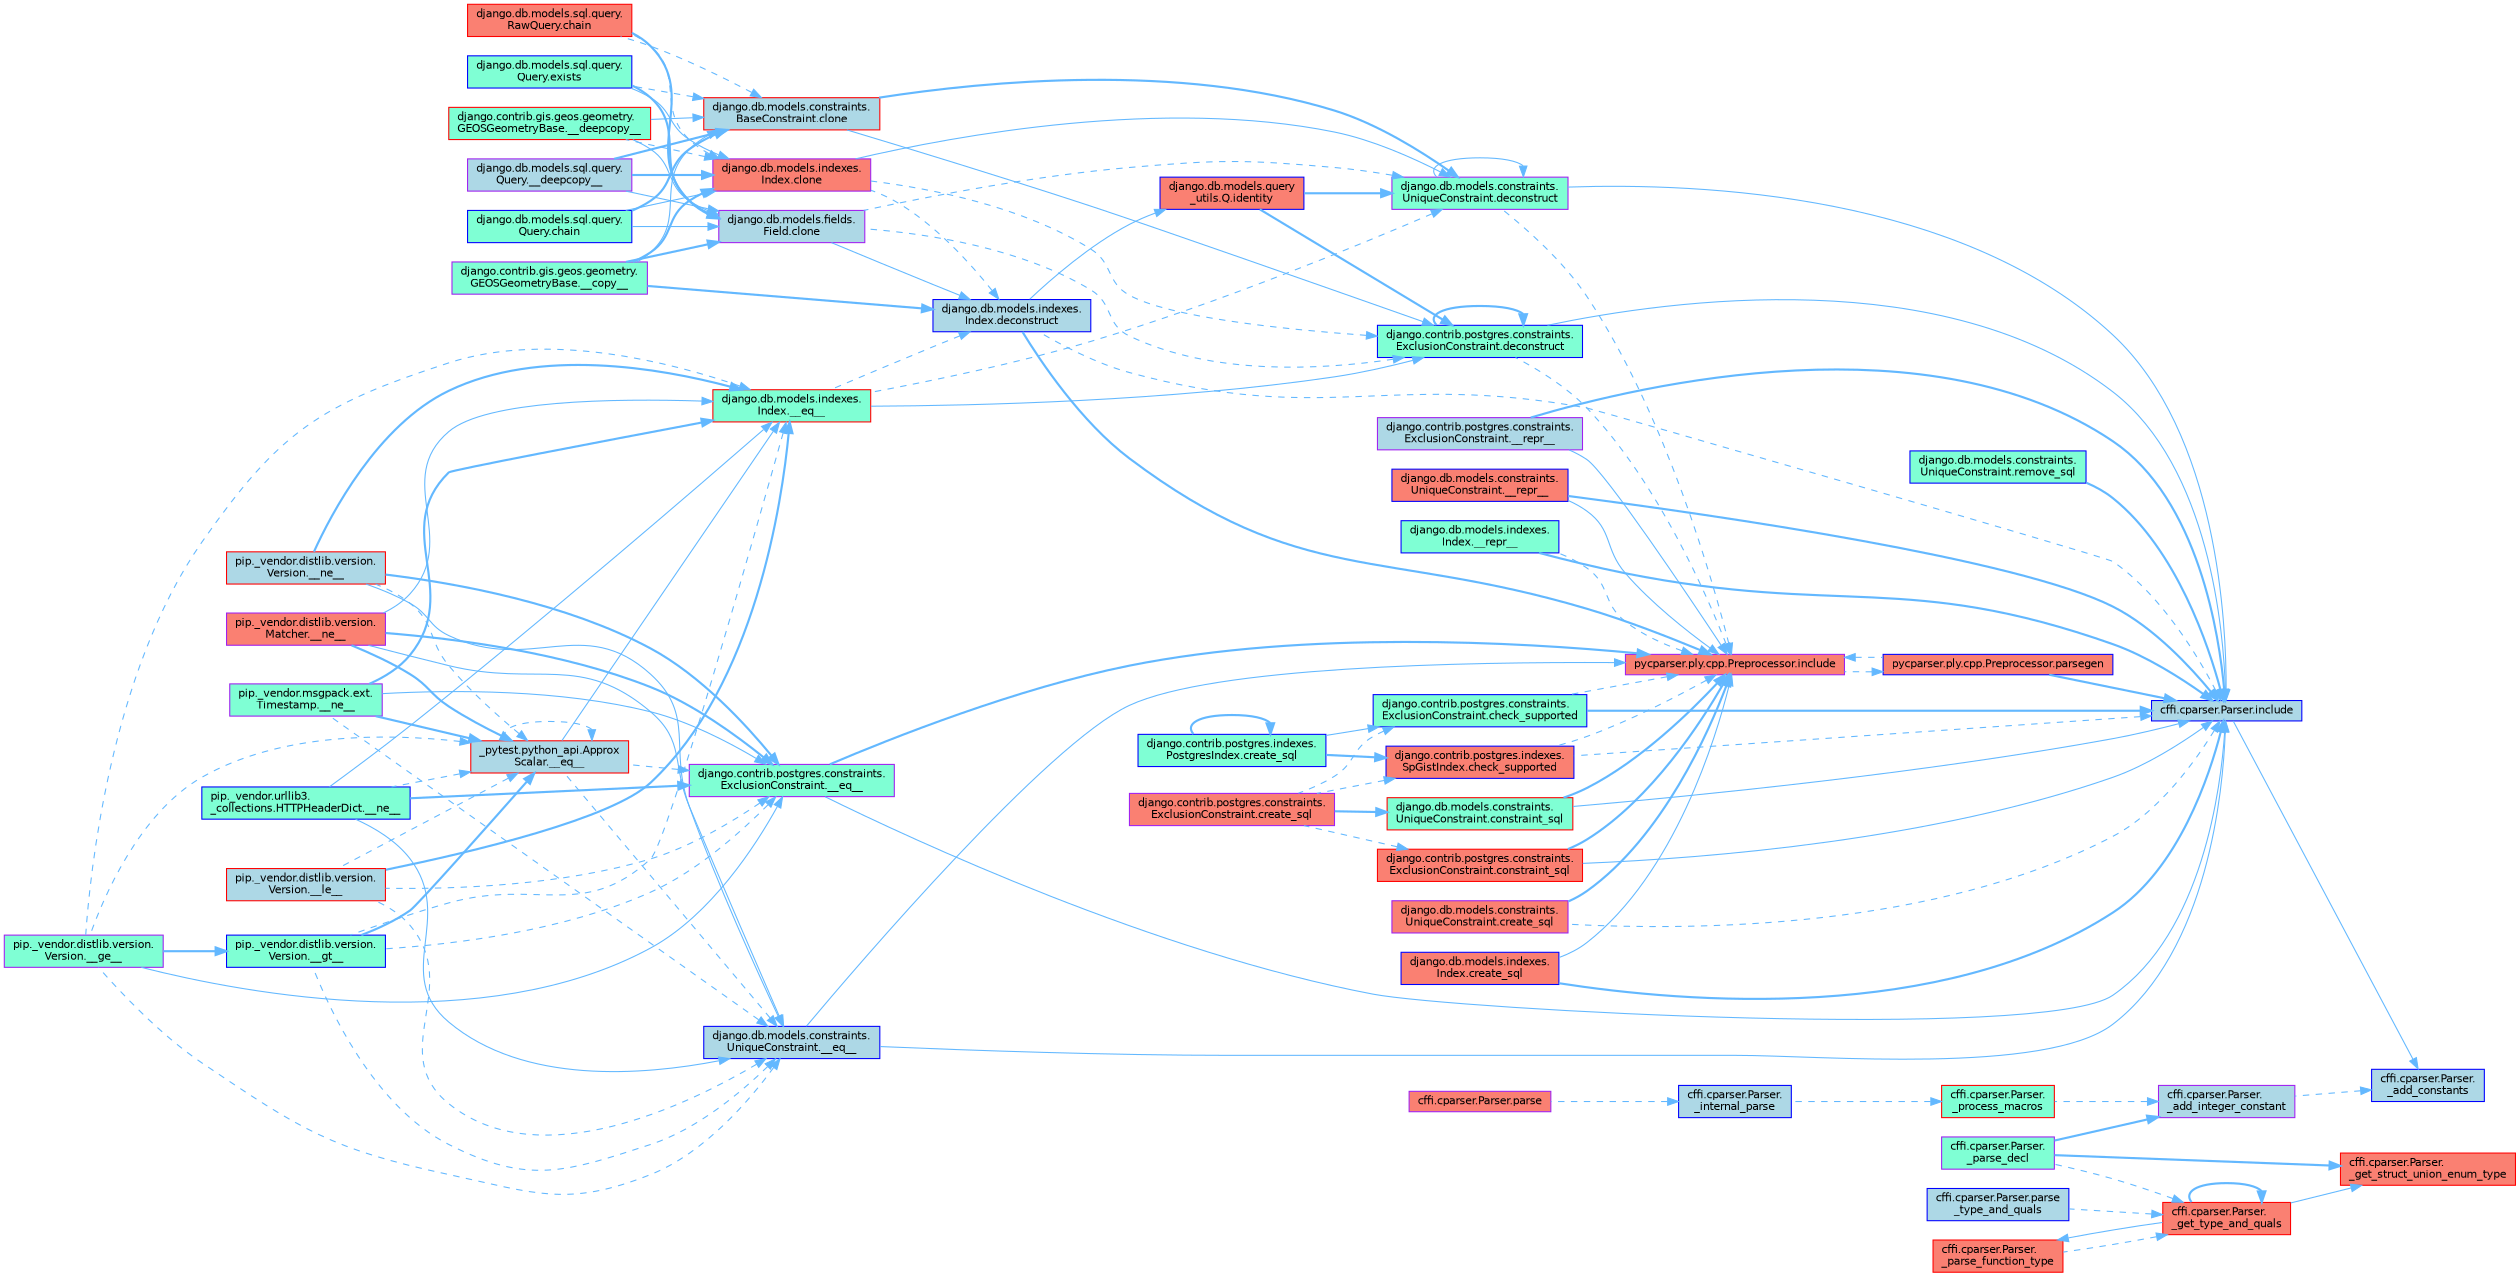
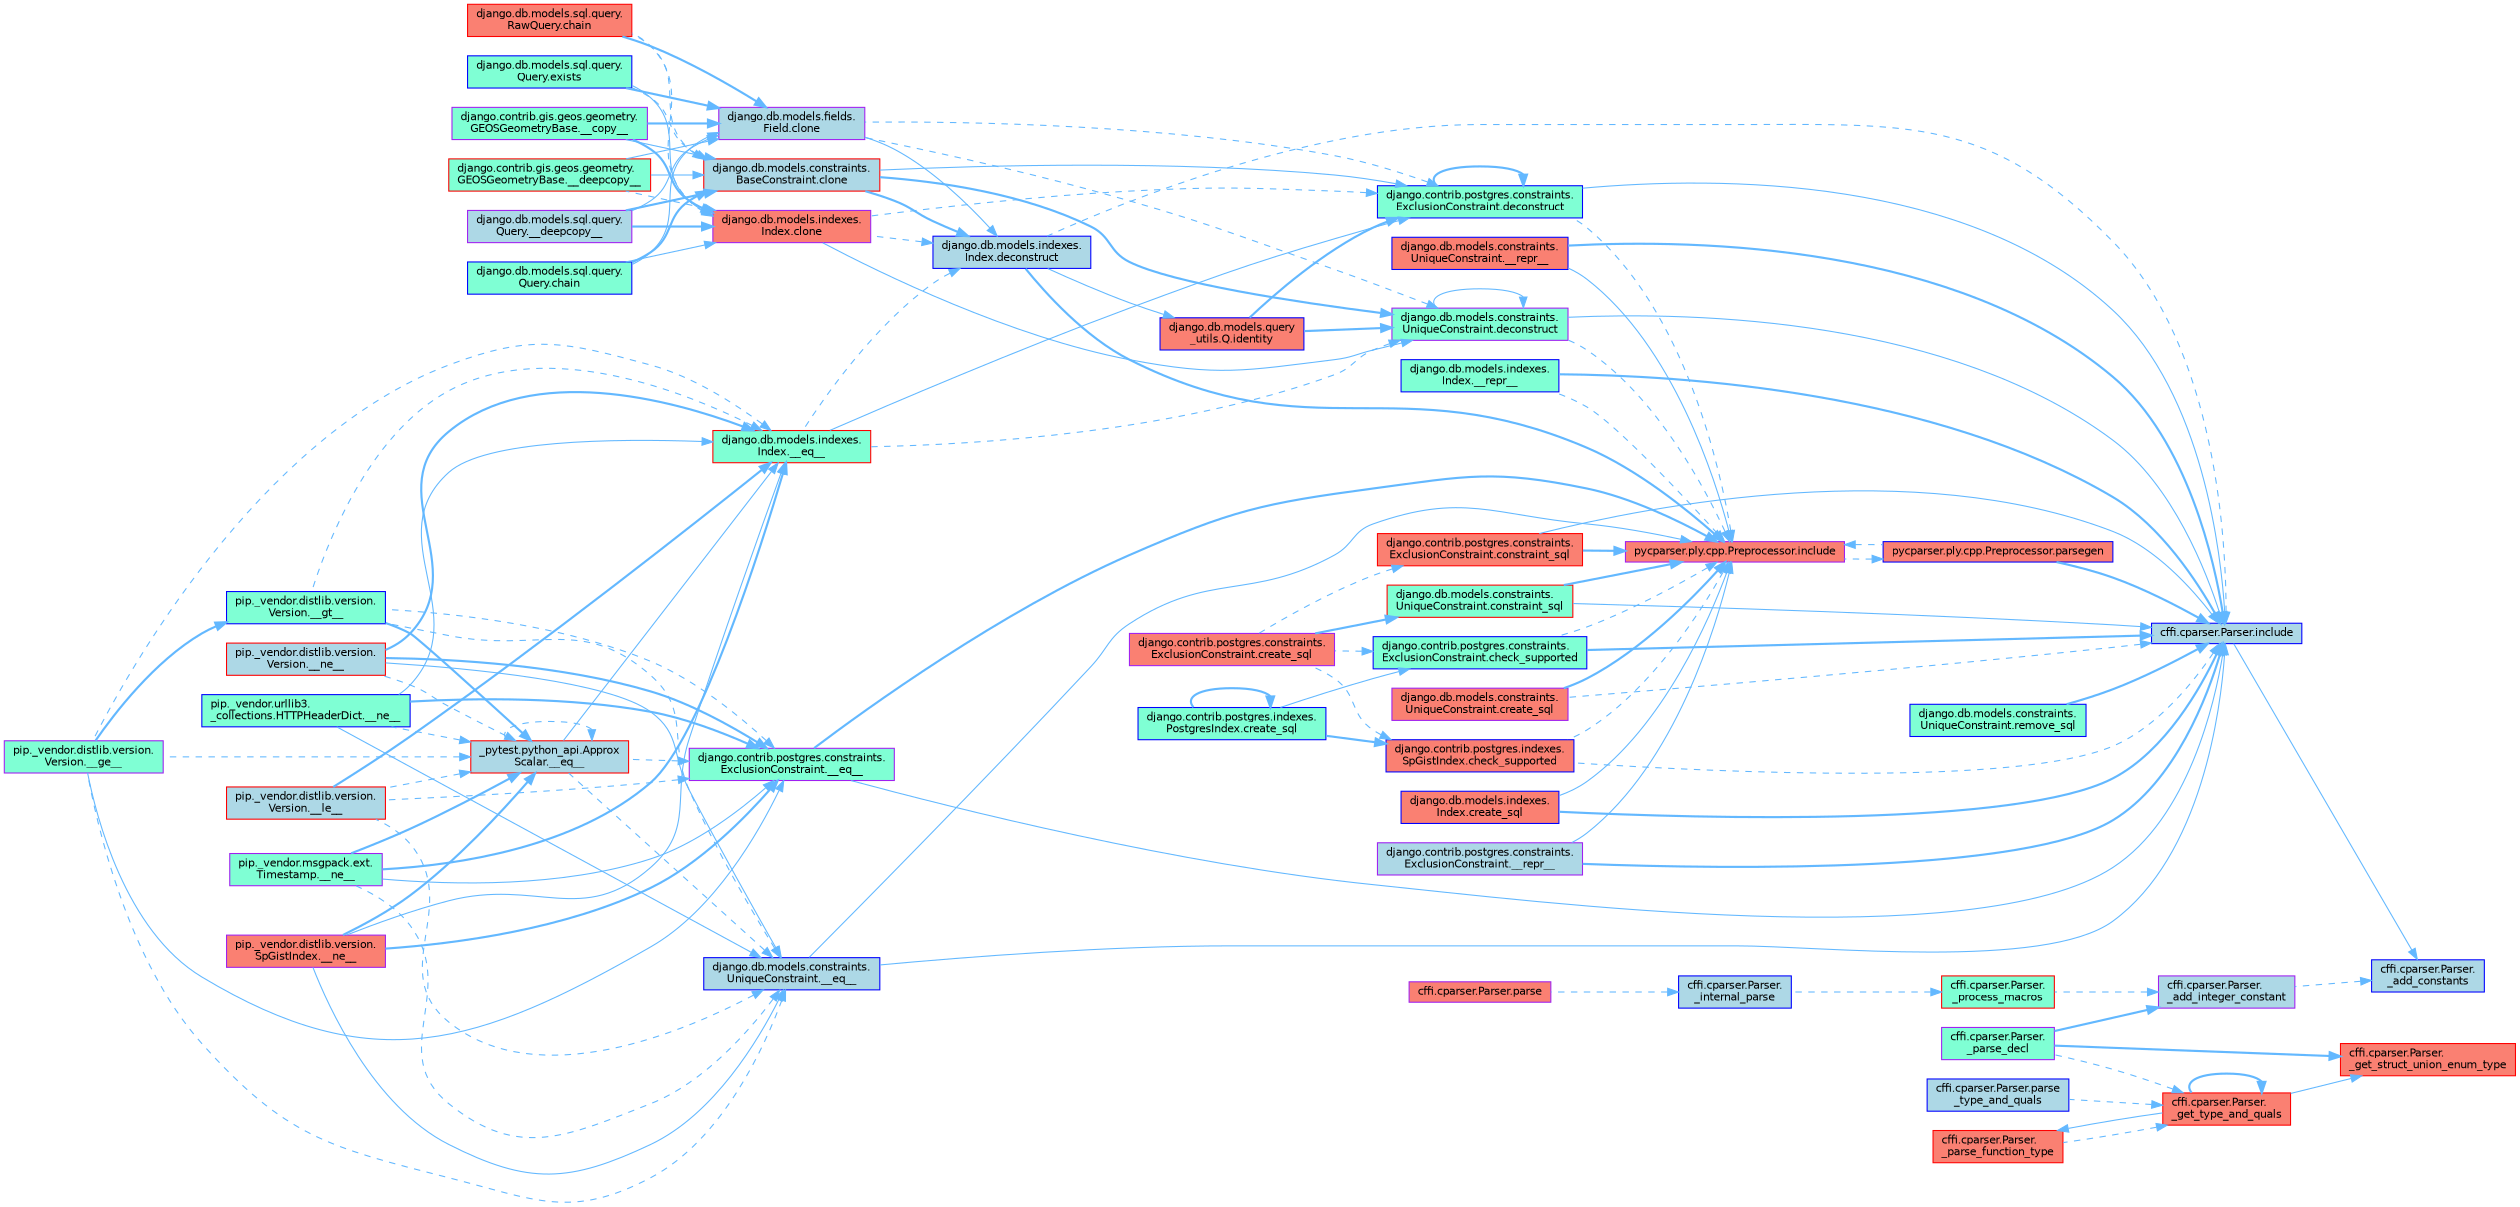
  digraph {
    rankdir=RL
    node [color=blue fillcolor=aquamarine fontname=Helvetica fontsize=10 shape=box style=filled]
    edge [color=steelblue1 dir=back fontname=Helvetica fontsize=10 labelfontname=Helvetica labelfontsize=10 style=dashed]
    n1 [fillcolor=lightblue fontcolor=black height=0.2 label="cffi.cparser.Parser.\l_add_constants" width=0.4]
    n2 [color=purple fillcolor=lightblue height=0.2 label="cffi.cparser.Parser.\l_add_integer_constant" width=0.4]
    n3 [fillcolor=lightblue height=0.2 label="cffi.cparser.Parser.include" width=0.4]
    n4 [color=purple height=0.2 label="cffi.cparser.Parser.\l_parse_decl" width=0.4]
    n5 [color=red height=0.2 label="cffi.cparser.Parser.\l_process_macros" width=0.4]
    n6 [color=purple height=0.2 label="django.contrib.postgres.constraints.\lExclusionConstraint.__eq__" width=0.4]
    n7 [fillcolor=lightblue height=0.2 label="django.db.models.constraints.\lUniqueConstraint.__eq__" width=0.4]
    n8 [color=purple fillcolor=lightblue height=0.2 label="django.contrib.postgres.constraints.\lExclusionConstraint.__repr__" width=0.4]
    n9 [fillcolor=salmon height=0.2 label="django.db.models.constraints.\lUniqueConstraint.__repr__" width=0.4]
    n10 [height=0.2 label="django.db.models.indexes.\lIndex.__repr__" width=0.4]
    n11 [height=0.2 label="django.contrib.postgres.constraints.\lExclusionConstraint.check_supported" width=0.4]
    n12 [fillcolor=salmon height=0.2 label="django.contrib.postgres.indexes.\lSpGistIndex.check_supported" width=0.4]
    n13 [color=red fillcolor=salmon height=0.2 label="django.contrib.postgres.constraints.\lExclusionConstraint.constraint_sql" width=0.4]
    n14 [color=red height=0.2 label="django.db.models.constraints.\lUniqueConstraint.constraint_sql" width=0.4]
    n15 [color=purple fillcolor=salmon height=0.2 label="django.db.models.constraints.\lUniqueConstraint.create_sql" width=0.4]
    n16 [fillcolor=salmon height=0.2 label="django.db.models.indexes.\lIndex.create_sql" width=0.4]
    n17 [height=0.2 label="django.contrib.postgres.constraints.\lExclusionConstraint.deconstruct" width=0.4]
    n18 [color=purple height=0.2 label="django.db.models.constraints.\lUniqueConstraint.deconstruct" width=0.4]
    n19 [fillcolor=lightblue height=0.2 label="django.db.models.indexes.\lIndex.deconstruct" width=0.4]
    n20 [fillcolor=salmon height=0.2 label="pycparser.ply.cpp.Preprocessor.parsegen" width=0.4]
    n21 [height=0.2 label="django.db.models.constraints.\lUniqueConstraint.remove_sql" width=0.4]
    n22 [fillcolor=lightblue height=0.2 label="cffi.cparser.Parser.\l_internal_parse" width=0.4]
    n23 [color=purple fillcolor=salmon height=0.2 label="cffi.cparser.Parser.parse" width=0.4]
    n24 [color=red fillcolor=salmon height=0.2 label="cffi.cparser.Parser.\l_get_struct_union_enum_type" width=0.4]
    n25 [color=red fillcolor=salmon height=0.2 label="cffi.cparser.Parser.\l_get_type_and_quals" width=0.4]
    n26 [color=red fillcolor=salmon height=0.2 label="cffi.cparser.Parser.\l_parse_function_type" width=0.4]
    n27 [fillcolor=lightblue height=0.2 label="cffi.cparser.Parser.parse\l_type_and_quals" width=0.4]
    n28 [color=red fillcolor=lightblue height=0.2 label="_pytest.python_api.Approx\lScalar.__eq__" width=0.4]
    n29 [color=purple height=0.2 label="pip._vendor.distlib.version.\lVersion.__ge__" width=0.4]
    n30 [height=0.2 label="pip._vendor.distlib.version.\lVersion.__gt__" width=0.4]
    n31 [color=red fillcolor=lightblue height=0.2 label="pip._vendor.distlib.version.\lVersion.__le__" width=0.4]
-   n32 [color=purple fillcolor=salmon height=0.2 label="pip._vendor.distlib.version.\lMatcher.__ne__" width=0.4]
+   n32 [color=purple fillcolor=salmon height=0.2 label="pip._vendor.distlib.version.\lSpGistIndex.__ne__" width=0.4]
    n33 [color=red fillcolor=lightblue height=0.2 label="pip._vendor.distlib.version.\lVersion.__ne__" width=0.4]
    n34 [color=purple height=0.2 label="pip._vendor.msgpack.ext.\lTimestamp.__ne__" width=0.4]
    n35 [height=0.2 label="pip._vendor.urllib3.\l_collections.HTTPHeaderDict.__ne__" width=0.4]
    n36 [color=purple fillcolor=salmon height=0.2 label="django.contrib.postgres.constraints.\lExclusionConstraint.create_sql" width=0.4]
    n37 [height=0.2 label="django.contrib.postgres.indexes.\lPostgresIndex.create_sql" width=0.4]
    n38 [color=red height=0.2 label="django.db.models.indexes.\lIndex.__eq__" width=0.4]
    n39 [color=red fillcolor=lightblue height=0.2 label="django.db.models.constraints.\lBaseConstraint.clone" width=0.4]
    n40 [color=purple fillcolor=lightblue height=0.2 label="django.db.models.fields.\lField.clone" width=0.4]
    n41 [color=purple fillcolor=salmon height=0.2 label="django.db.models.indexes.\lIndex.clone" width=0.4]
    n42 [fillcolor=salmon height=0.2 label="django.db.models.query\l_utils.Q.identity" width=0.4]
    n43 [color=purple fillcolor=salmon height=0.2 label="pycparser.ply.cpp.Preprocessor.include" width=0.4]
    n44 [color=purple height=0.2 label="django.contrib.gis.geos.geometry.\lGEOSGeometryBase.__copy__" width=0.4]
    n45 [color=red height=0.2 label="django.contrib.gis.geos.geometry.\lGEOSGeometryBase.__deepcopy__" width=0.4]
    n46 [color=purple fillcolor=lightblue height=0.2 label="django.db.models.sql.query.\lQuery.__deepcopy__" width=0.4]
    n47 [height=0.2 label="django.db.models.sql.query.\lQuery.chain" width=0.4]
    n48 [color=red fillcolor=salmon height=0.2 label="django.db.models.sql.query.\lRawQuery.chain" width=0.4]
    n49 [height=0.2 label="django.db.models.sql.query.\lQuery.exists" width=0.4]
    n1 -> n2
    n1 -> n3 [style=solid]
    n2 -> n4 [style=bold]
    n2 -> n5
    n3 -> n6 [style=solid]
    n3 -> n7 [style=solid]
    n3 -> n8 [style=bold]
    n3 -> n9 [style=bold]
    n3 -> n10 [style=bold]
    n3 -> n11 [style=bold]
    n3 -> n12
    n3 -> n13 [style=solid]
    n3 -> n14 [style=solid]
    n3 -> n15
    n3 -> n16 [style=bold]
    n3 -> n17 [style=solid]
    n3 -> n18 [style=solid]
    n3 -> n19
    n3 -> n20 [style=bold]
    n3 -> n21 [style=bold]
    n5 -> n22
    n6 -> n28
    n6 -> n29 [style=solid]
    n6 -> n30
    n6 -> n31
    n6 -> n32 [style=bold]
    n6 -> n33 [style=bold]
    n6 -> n34 [style=solid]
    n6 -> n35 [style=bold]
    n7 -> n28
    n7 -> n29
    n7 -> n30
    n7 -> n31
    n7 -> n32 [style=solid]
    n7 -> n33 [style=solid]
    n7 -> n34
    n7 -> n35 [style=solid]
    n11 -> n36
    n11 -> n37 [style=solid]
    n12 -> n36
    n12 -> n37 [style=bold]
    n13 -> n36
    n14 -> n36 [style=bold]
    n17 -> n17 [style=bold]
    n17 -> n38 [style=solid]
    n17 -> n39 [style=solid]
    n17 -> n40
    n17 -> n41
    n17 -> n42 [style=bold]
    n18 -> n18 [style=solid]
    n18 -> n38
    n18 -> n39 [style=bold]
    n18 -> n40
    n18 -> n41 [style=solid]
    n18 -> n42 [style=bold]
    n19 -> n38
-   n19 -> n44 [style=bold]
+   n19 -> n39 [style=bold]
    n19 -> n40 [style=solid]
    n19 -> n41
    n20 -> n43
    n22 -> n23
    n24 -> n4 [style=bold]
    n24 -> n25 [style=solid]
    n25 -> n4
    n25 -> n25 [style=bold]
    n25 -> n26
    n25 -> n27
    n26 -> n25 [style=solid]
    n28 -> n28
    n28 -> n29
    n28 -> n30 [style=bold]
    n28 -> n31
    n28 -> n32 [style=bold]
    n28 -> n33
    n28 -> n34 [style=bold]
    n28 -> n35
    n30 -> n29 [style=bold]
    n37 -> n37 [style=bold]
    n38 -> n28 [style=solid]
    n38 -> n29
    n38 -> n30
    n38 -> n31 [style=bold]
    n38 -> n32 [style=solid]
    n38 -> n33 [style=bold]
    n38 -> n34 [style=bold]
    n38 -> n35 [style=solid]
    n39 -> n44 [style=solid]
    n39 -> n45 [style=solid]
    n39 -> n46 [style=bold]
    n39 -> n47 [style=bold]
    n39 -> n48
    n39 -> n49
    n40 -> n44 [style=bold]
    n40 -> n45 [style=solid]
    n40 -> n46 [style=solid]
    n40 -> n47 [style=solid]
    n40 -> n48 [style=bold]
    n40 -> n49 [style=bold]
    n41 -> n44 [style=bold]
    n41 -> n45
    n41 -> n46 [style=bold]
    n41 -> n47 [style=solid]
    n41 -> n48
    n41 -> n49 [style=solid]
    n42 -> n19 [style=solid]
    n43 -> n6 [style=bold]
    n43 -> n7 [style=solid]
    n43 -> n8 [style=solid]
    n43 -> n9 [style=solid]
    n43 -> n10
    n43 -> n11
    n43 -> n12
    n43 -> n13 [style=bold]
    n43 -> n14 [style=bold]
    n43 -> n15 [style=bold]
    n43 -> n16 [style=solid]
    n43 -> n17
    n43 -> n18
    n43 -> n19 [style=bold]
    n43 -> n20
  }
